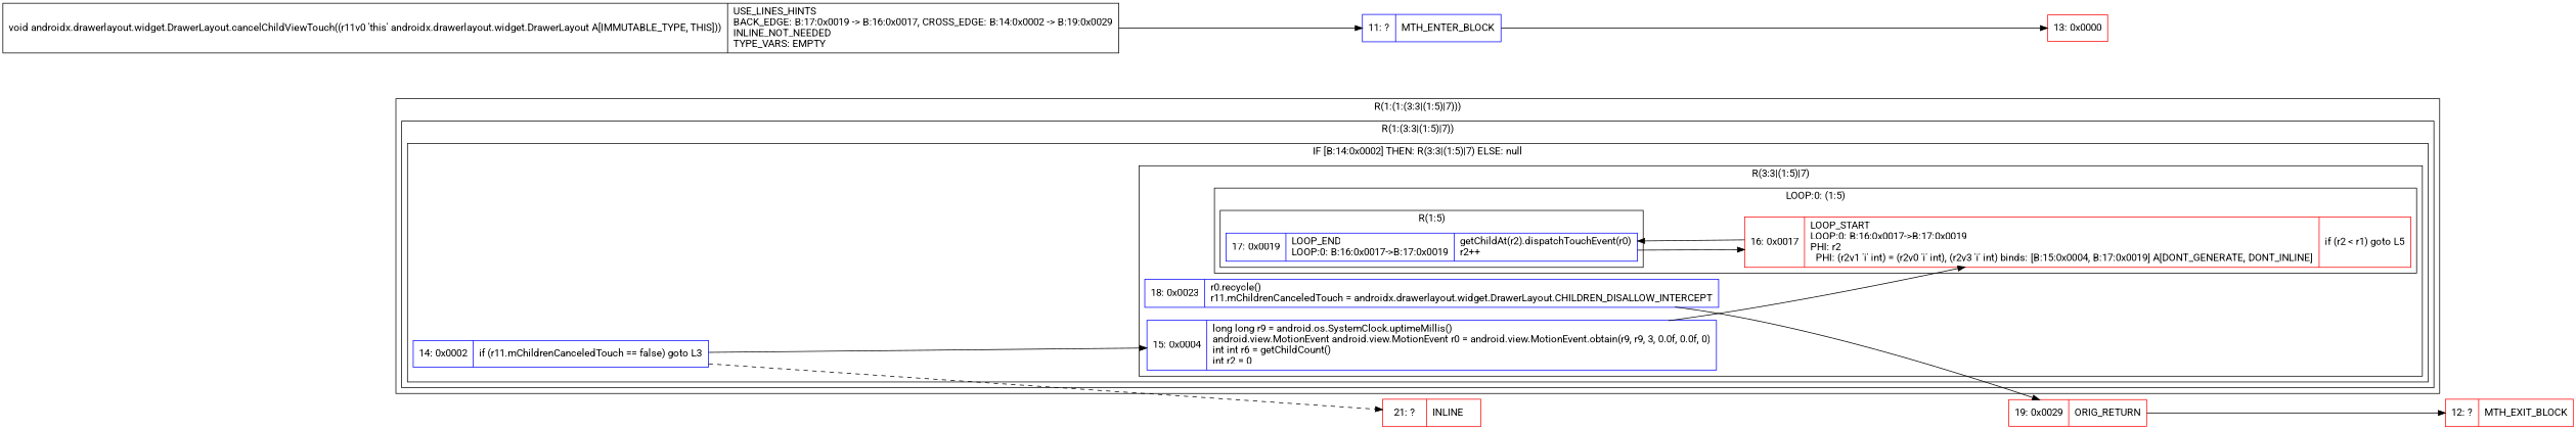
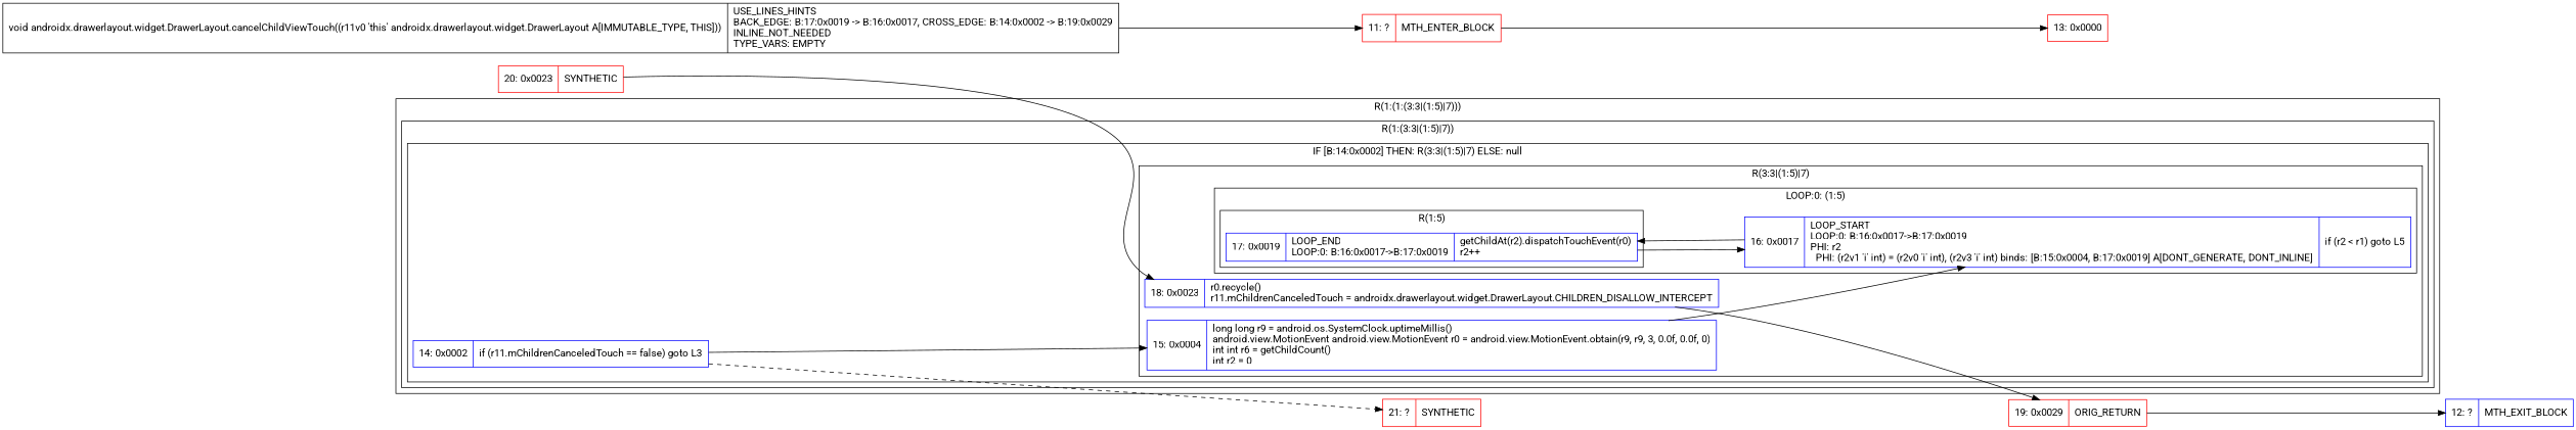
  digraph {
    fontname=Roboto
    rankdir=LR
    node [color=red fontname=Roboto shape=record]
    edge [fontname=Roboto]
    n1 [color=blue label="{17\:\ 0x0019|LOOP_END\lLOOP:0: B:16:0x0017\-\>B:17:0x0019\l|getChildAt(r2).dispatchTouchEvent(r0)\lr2++\l}"]
-   n2 [label="{16\:\ 0x0017|LOOP_START\lLOOP:0: B:16:0x0017\-\>B:17:0x0019\lPHI: r2 \l  PHI: (r2v1 'i' int) = (r2v0 'i' int), (r2v3 'i' int) binds: [B:15:0x0004, B:17:0x0019] A[DONT_GENERATE, DONT_INLINE]\l|if (r2 \< r1) goto L5\l}"]
+   n2 [color=blue label="{16\:\ 0x0017|LOOP_START\lLOOP:0: B:16:0x0017\-\>B:17:0x0019\lPHI: r2 \l  PHI: (r2v1 'i' int) = (r2v0 'i' int), (r2v3 'i' int) binds: [B:15:0x0004, B:17:0x0019] A[DONT_GENERATE, DONT_INLINE]\l|if (r2 \< r1) goto L5\l}"]
    n3 [color=blue label="{15\:\ 0x0004|long long r9 = android.os.SystemClock.uptimeMillis()\landroid.view.MotionEvent android.view.MotionEvent r0 = android.view.MotionEvent.obtain(r9, r9, 3, 0.0f, 0.0f, 0)\lint int r6 = getChildCount()\lint r2 = 0\l}"]
    n4 [color=blue label="{18\:\ 0x0023|r0.recycle()\lr11.mChildrenCanceledTouch = androidx.drawerlayout.widget.DrawerLayout.CHILDREN_DISALLOW_INTERCEPT\l}"]
    n5 [color=blue label="{14\:\ 0x0002|if (r11.mChildrenCanceledTouch == false) goto L3\l}"]
    n6 [label="{19\:\ 0x0029|ORIG_RETURN\l}"]
-   n7 [label="{21\:\ ?|INLINE\l}"]
-   n9 [label="{12\:\ ?|MTH_EXIT_BLOCK\l}"]
-   n10 [color=blue label="{11\:\ ?|MTH_ENTER_BLOCK\l}"]
+   n7 [label="{21\:\ ?|SYNTHETIC\l}"]
+   n8 [label="{20\:\ 0x0023|SYNTHETIC\l}"]
+   n9 [color=blue label="{12\:\ ?|MTH_EXIT_BLOCK\l}"]
+   n10 [label="{11\:\ ?|MTH_ENTER_BLOCK\l}"]
    n11 [label="{13\:\ 0x0000}"]
    n12 [label="{void androidx.drawerlayout.widget.DrawerLayout.cancelChildViewTouch((r11v0 'this' androidx.drawerlayout.widget.DrawerLayout A[IMMUTABLE_TYPE, THIS]))  | USE_LINES_HINTS\lBACK_EDGE: B:17:0x0019 \-\> B:16:0x0017, CROSS_EDGE: B:14:0x0002 \-\> B:19:0x0029\lINLINE_NOT_NEEDED\lTYPE_VARS: EMPTY\l}" color=""]
    subgraph cluster_1 {
      label="R(1:(1:(3:3|(1:5)|7)))"
      subgraph cluster_2 {
        label="R(1:(3:3|(1:5)|7))"
        subgraph cluster_3 {
          label="IF [B:14:0x0002] THEN: R(3:3|(1:5)|7) ELSE: null"
          n5
          subgraph cluster_4 {
            label="R(3:3|(1:5)|7)"
            n3
            n4
            subgraph cluster_5 {
              label="LOOP:0: (1:5)"
              n2
              subgraph cluster_6 {
                label="R(1:5)"
                n1
              }
            }
          }
        }
      }
    }
    n1 -> n2
    n2 -> n1
    n3 -> n2
    n4 -> n6
    n5 -> n3
    n5 -> n7 [style=dashed]
    n6 -> n9
+   n8 -> n4
    n10 -> n11
    n12 -> n10
  }
